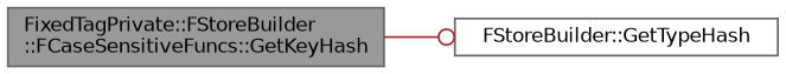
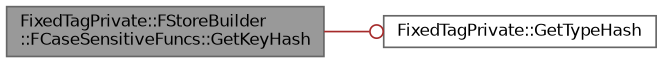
  digraph {
    rankdir=LR
    fontname="DejaVu Sans"
    node [fontname="DejaVu Sans" fontsize=10 shape=box style=filled]
    n1 [color=gray40 fillcolor=grey60 fontcolor=black height=0.2 label="FixedTagPrivate::FStoreBuilder\l::FCaseSensitiveFuncs::GetKeyHash" width=0.4]
-   n2 [color=grey40 fillcolor=white height=0.2 label="FStoreBuilder::GetTypeHash" width=0.4]
+   n2 [color=grey40 fillcolor=white height=0.2 label="FixedTagPrivate::GetTypeHash" width=0.4]
    n1 -> n2 [color=brown fontname="DejaVu Sans" fontsize=10 labelfontname=Helvetica labelfontsize=10 style=solid arrowhead=odot]
  }
